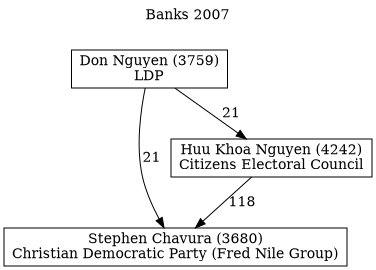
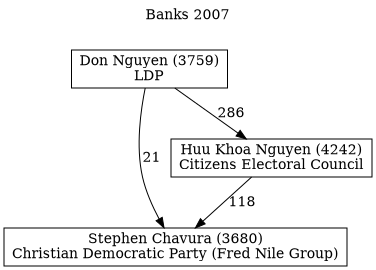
  digraph {
    label="Banks 2007"
    labelloc=t
    mclimit=10
    node [shape=box]
    n1 [label="Stephen Chavura (3680)\nChristian Democratic Party (Fred Nile Group)"]
    n2 [label="Huu Khoa Nguyen (4242)\nCitizens Electoral Council"]
    n3 [label="Don Nguyen (3759)\nLDP"]
    n2 -> n1 [label=118]
    n3 -> n1 [label=21]
-   n3 -> n2 [label=21]
+   n3 -> n2 [label=286]
  }
